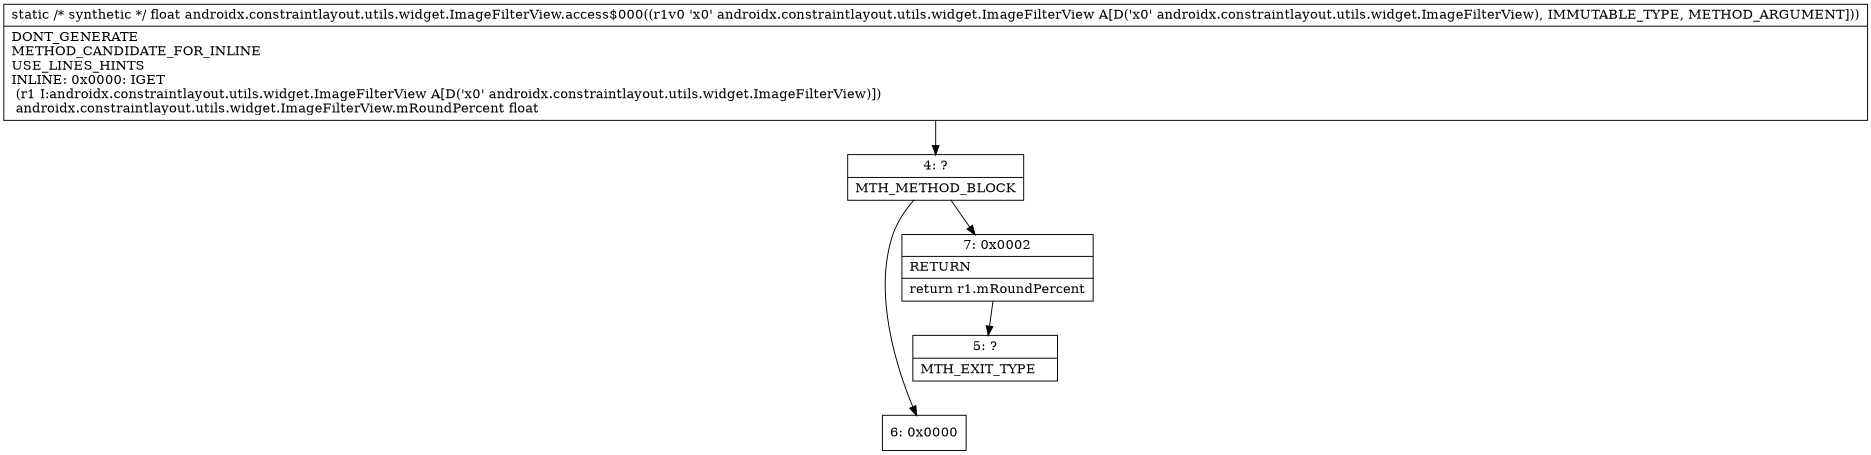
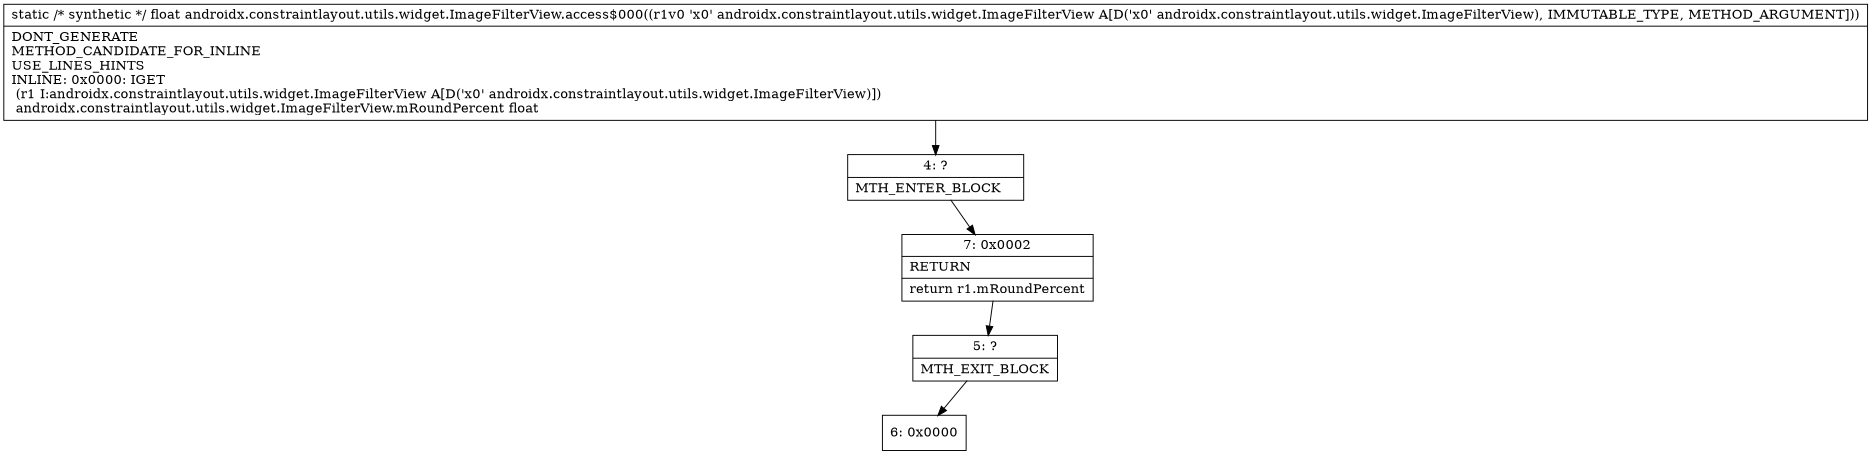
  digraph {
    node [shape=record]
-   n1 [label="{4\:\ ?|MTH_METHOD_BLOCK\l}"]
+   n1 [label="{4\:\ ?|MTH_ENTER_BLOCK\l}"]
    n2 [label="{6\:\ 0x0000}"]
    n3 [label="{7\:\ 0x0002|RETURN\l|return r1.mRoundPercent\l}"]
-   n4 [label="{5\:\ ?|MTH_EXIT_TYPE\l}"]
+   n4 [label="{5\:\ ?|MTH_EXIT_BLOCK\l}"]
    n5 [label="{static \/* synthetic *\/ float androidx.constraintlayout.utils.widget.ImageFilterView.access$000((r1v0 'x0' androidx.constraintlayout.utils.widget.ImageFilterView A[D('x0' androidx.constraintlayout.utils.widget.ImageFilterView), IMMUTABLE_TYPE, METHOD_ARGUMENT]))  | DONT_GENERATE\lMETHOD_CANDIDATE_FOR_INLINE\lUSE_LINES_HINTS\lINLINE: 0x0000: IGET  \l  (r1 I:androidx.constraintlayout.utils.widget.ImageFilterView A[D('x0' androidx.constraintlayout.utils.widget.ImageFilterView)])\l androidx.constraintlayout.utils.widget.ImageFilterView.mRoundPercent float\l}"]
-   n1 -> n2
+   n4 -> n2
    n1 -> n3
    n3 -> n4
    n5 -> n1
  }
